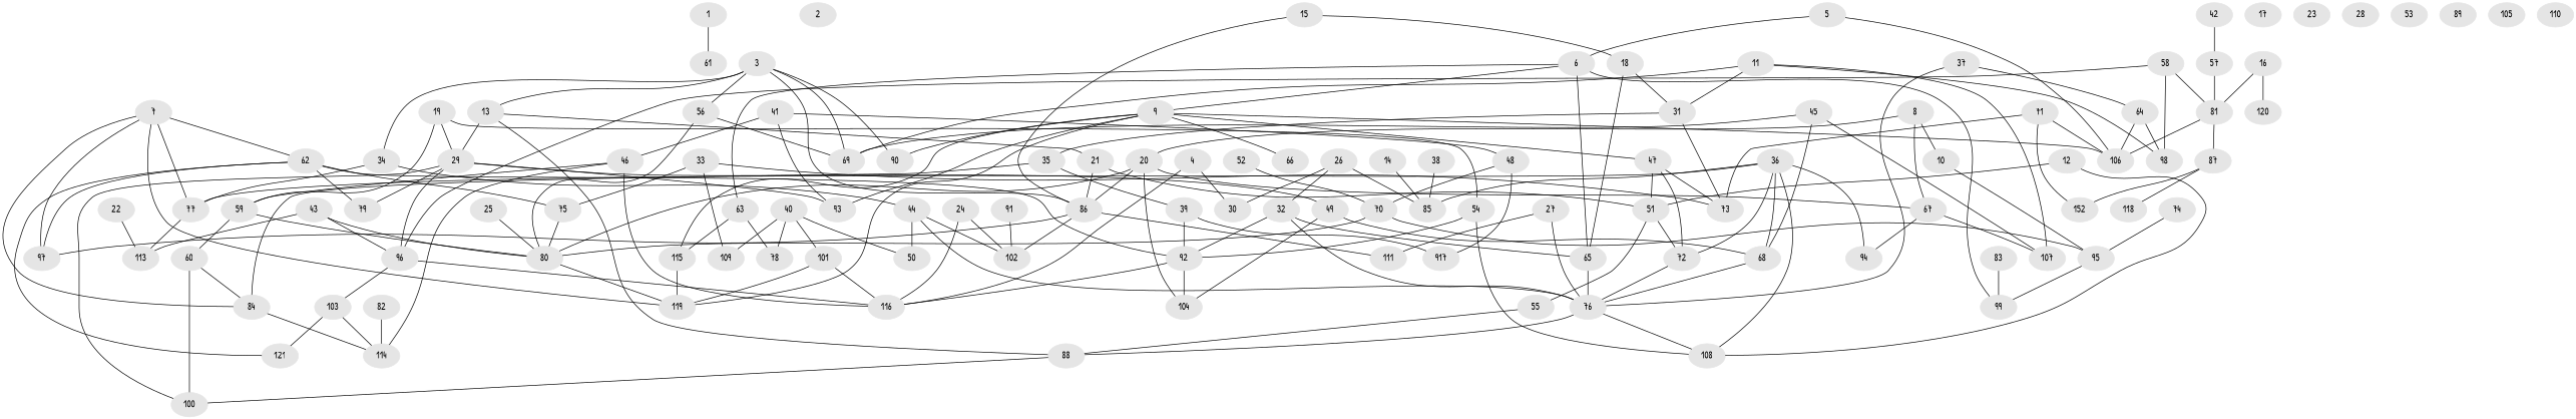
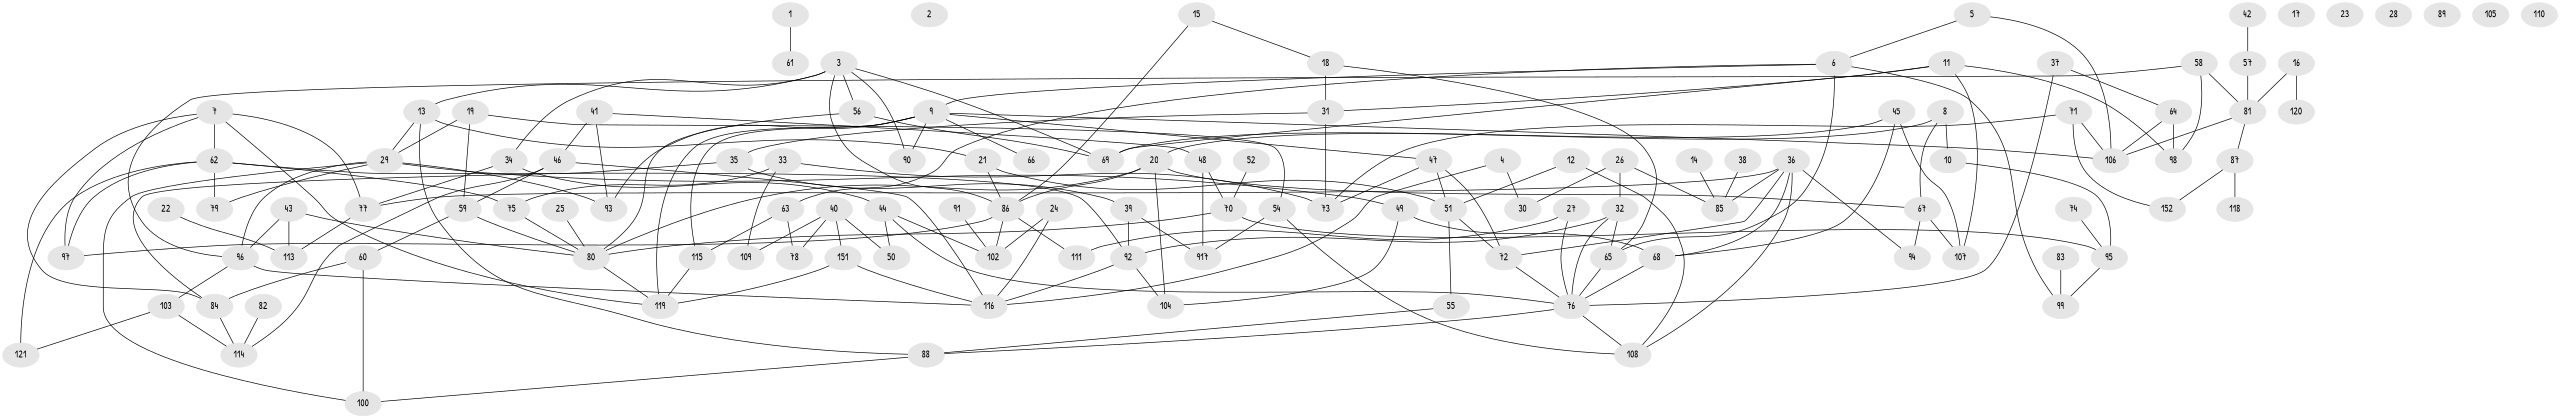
  graph {
    fontname="Patrick Hand"
    node [color=gray90 fontname="Patrick Hand" style=filled]
    edge [fontname="Patrick Hand"]
    1
    61
    2
    3
    13
    34
    56
    69
    86
    90
    21
    29
    88
    77
    44
    80
    97
    102
    111
    4
    30
    116
    5
    6
    106
    9
    63
    65
    99
    119
    47
    66
    93
    115
    78
    76
    7
    62
    84
    79
    92
    75
    121
    113
    114
    8
    10
    20
    67
    95
    104
    107
    94
    51
    73
    72
    11
    31
    98
    35
    12
    108
    55
    49
    96
    100
    14
    85
    15
    18
    16
    81
    120
    87
    17
    19
    54
    59
    n79 [label=917]
    60
    22
    23
    24
    25
    26
    32
    27
    28
    68
    103
    39
    33
    109
    50
    36
    37
    64
    38
    40
-   101
+   101 [label=151]
    41
    46
    48
    70
    42
    57
    43
    45
    52
-   53
    58
    71
    n113 [label=152]
    74
    118
    82
    83
    89
    91
    105
    110
    1 -- 61
    3 -- 13
    3 -- 34
    3 -- 56
    3 -- 69
    3 -- 86
    3 -- 90
    13 -- 21
    13 -- 29
    13 -- 88
    34 -- 77
    34 -- 44
    56 -- 69
    56 -- 80
    86 -- 97
    86 -- 102
    86 -- 111
    21 -- 86
    21 -- 51
    29 -- 93
    29 -- 79
    29 -- 49
    29 -- 96
    29 -- 100
    88 -- 100
    77 -- 113
    44 -- 102
    44 -- 76
    44 -- 50
    80 -- 119
    4 -- 30
    4 -- 116
    5 -- 6
    5 -- 106
    6 -- 9
    6 -- 63
    6 -- 65
    6 -- 99
    9 -- 90
    9 -- 106
    9 -- 119
    9 -- 47
    9 -- 66
    9 -- 93
    9 -- 115
    63 -- 115
    63 -- 78
    65 -- 76
    47 -- 51
    47 -- 73
    47 -- 72
    115 -- 119
    76 -- 88
    76 -- 108
    7 -- 77
    7 -- 97
    7 -- 119
    7 -- 62
    7 -- 84
    62 -- 97
    62 -- 79
    62 -- 92
    62 -- 75
    62 -- 121
    84 -- 114
    92 -- 116
    92 -- 104
    75 -- 80
    8 -- 10
    8 -- 20
    8 -- 67
    10 -- 95
    20 -- 86
    20 -- 80
    20 -- 67
    20 -- 104
    67 -- 107
    67 -- 94
    95 -- 99
    51 -- 72
    51 -- 55
    72 -- 76
    11 -- 69
    11 -- 107
    11 -- 31
    11 -- 98
    31 -- 73
    31 -- 35
    35 -- 84
    35 -- 39
    12 -- 51
    12 -- 108
    55 -- 88
    49 -- 104
    49 -- 68
    96 -- 116
    96 -- 103
    14 -- 85
    15 -- 86
    15 -- 18
    18 -- 65
    18 -- 31
    16 -- 81
    16 -- 120
    81 -- 106
    81 -- 87
    87 -- n113
    87 -- 118
    19 -- 29
    19 -- 54
    19 -- 59
    54 -- 108
-   54 -- 92
+   54 -- n79
    59 -- 80
    59 -- 60
    60 -- 84
    60 -- 100
    22 -- 113
    24 -- 102
    24 -- 116
    25 -- 80
    26 -- 30
    26 -- 85
    26 -- 32
    32 -- 65
    32 -- 76
    32 -- 92
    27 -- 111
    27 -- 76
    68 -- 76
    103 -- 121
    103 -- 114
    39 -- 92
    39 -- n79
    33 -- 75
    33 -- 73
    33 -- 109
    36 -- 77
    36 -- 94
    36 -- 72
    36 -- 108
    36 -- 85
    36 -- 68
    37 -- 76
    37 -- 64
    64 -- 106
    64 -- 98
    38 -- 85
    40 -- 78
    40 -- 109
    40 -- 50
    40 -- 101
    101 -- 116
    101 -- 119
    41 -- 93
    41 -- 46
    41 -- 48
    46 -- 116
    46 -- 114
    46 -- 59
    48 -- n79
    48 -- 70
    70 -- 80
    70 -- 95
    42 -- 57
    57 -- 81
    43 -- 80
    43 -- 113
    43 -- 96
    45 -- 69
    45 -- 107
    45 -- 68
    52 -- 70
    58 -- 98
    58 -- 96
    58 -- 81
    71 -- 106
    71 -- 73
    71 -- n113
    74 -- 95
    82 -- 114
    83 -- 99
    91 -- 102
  }
